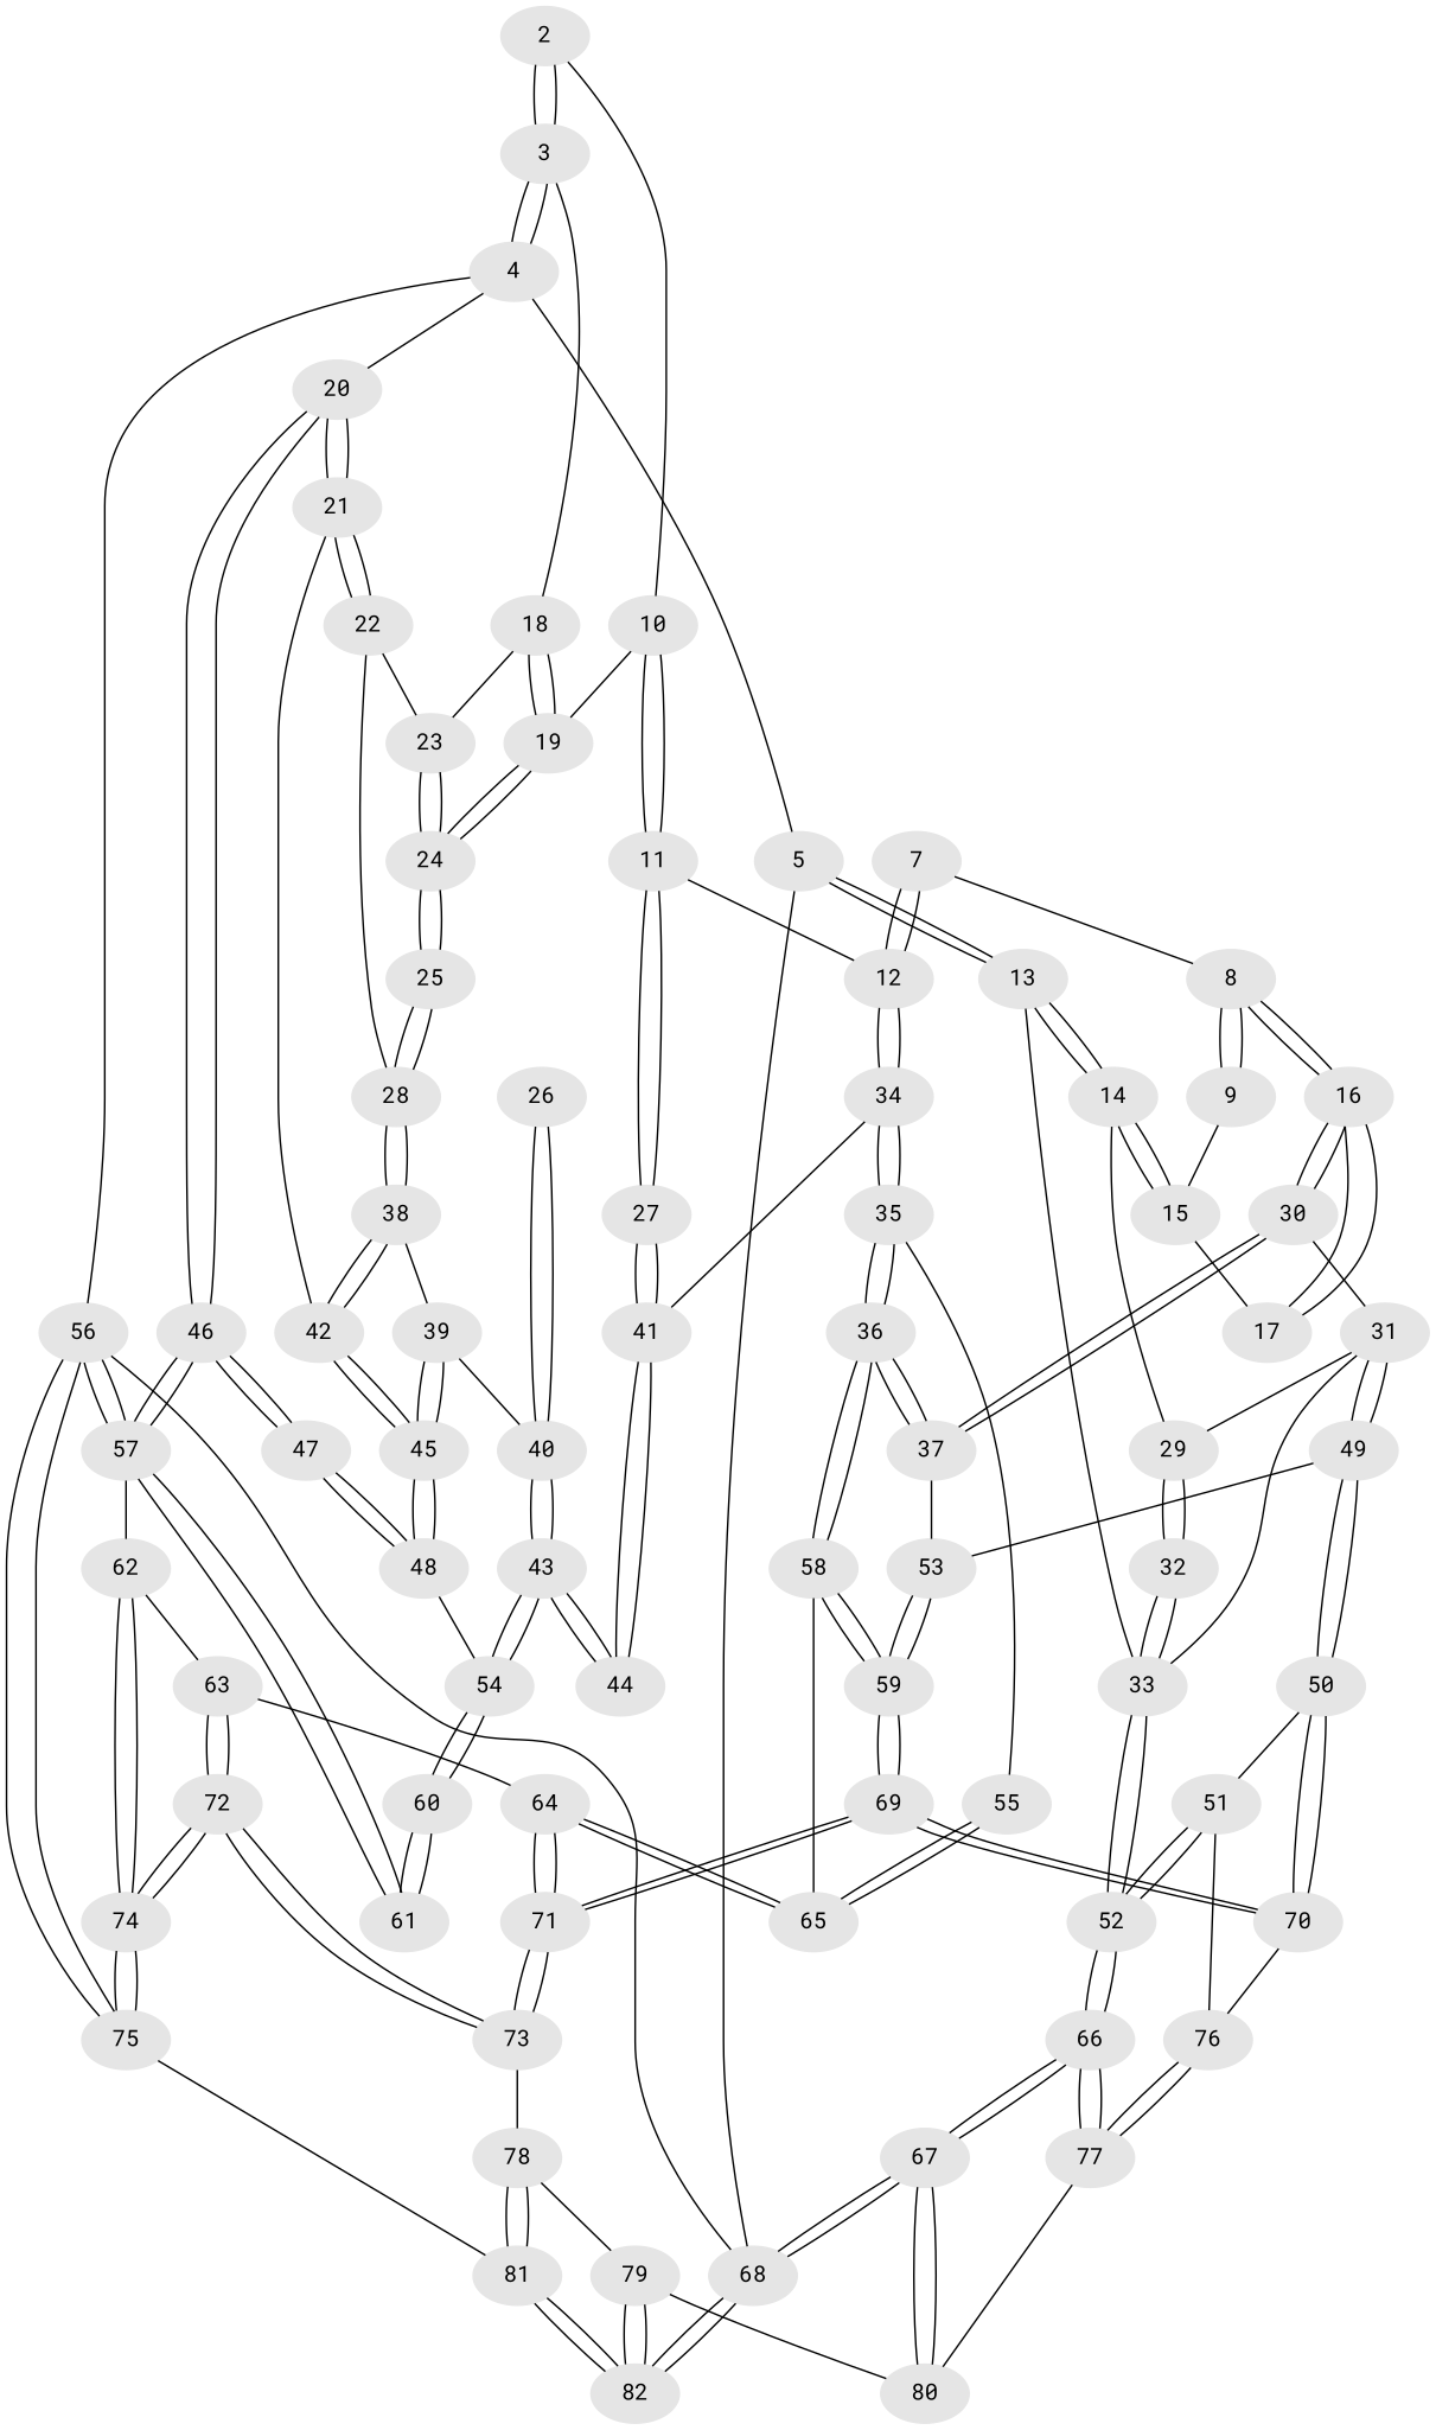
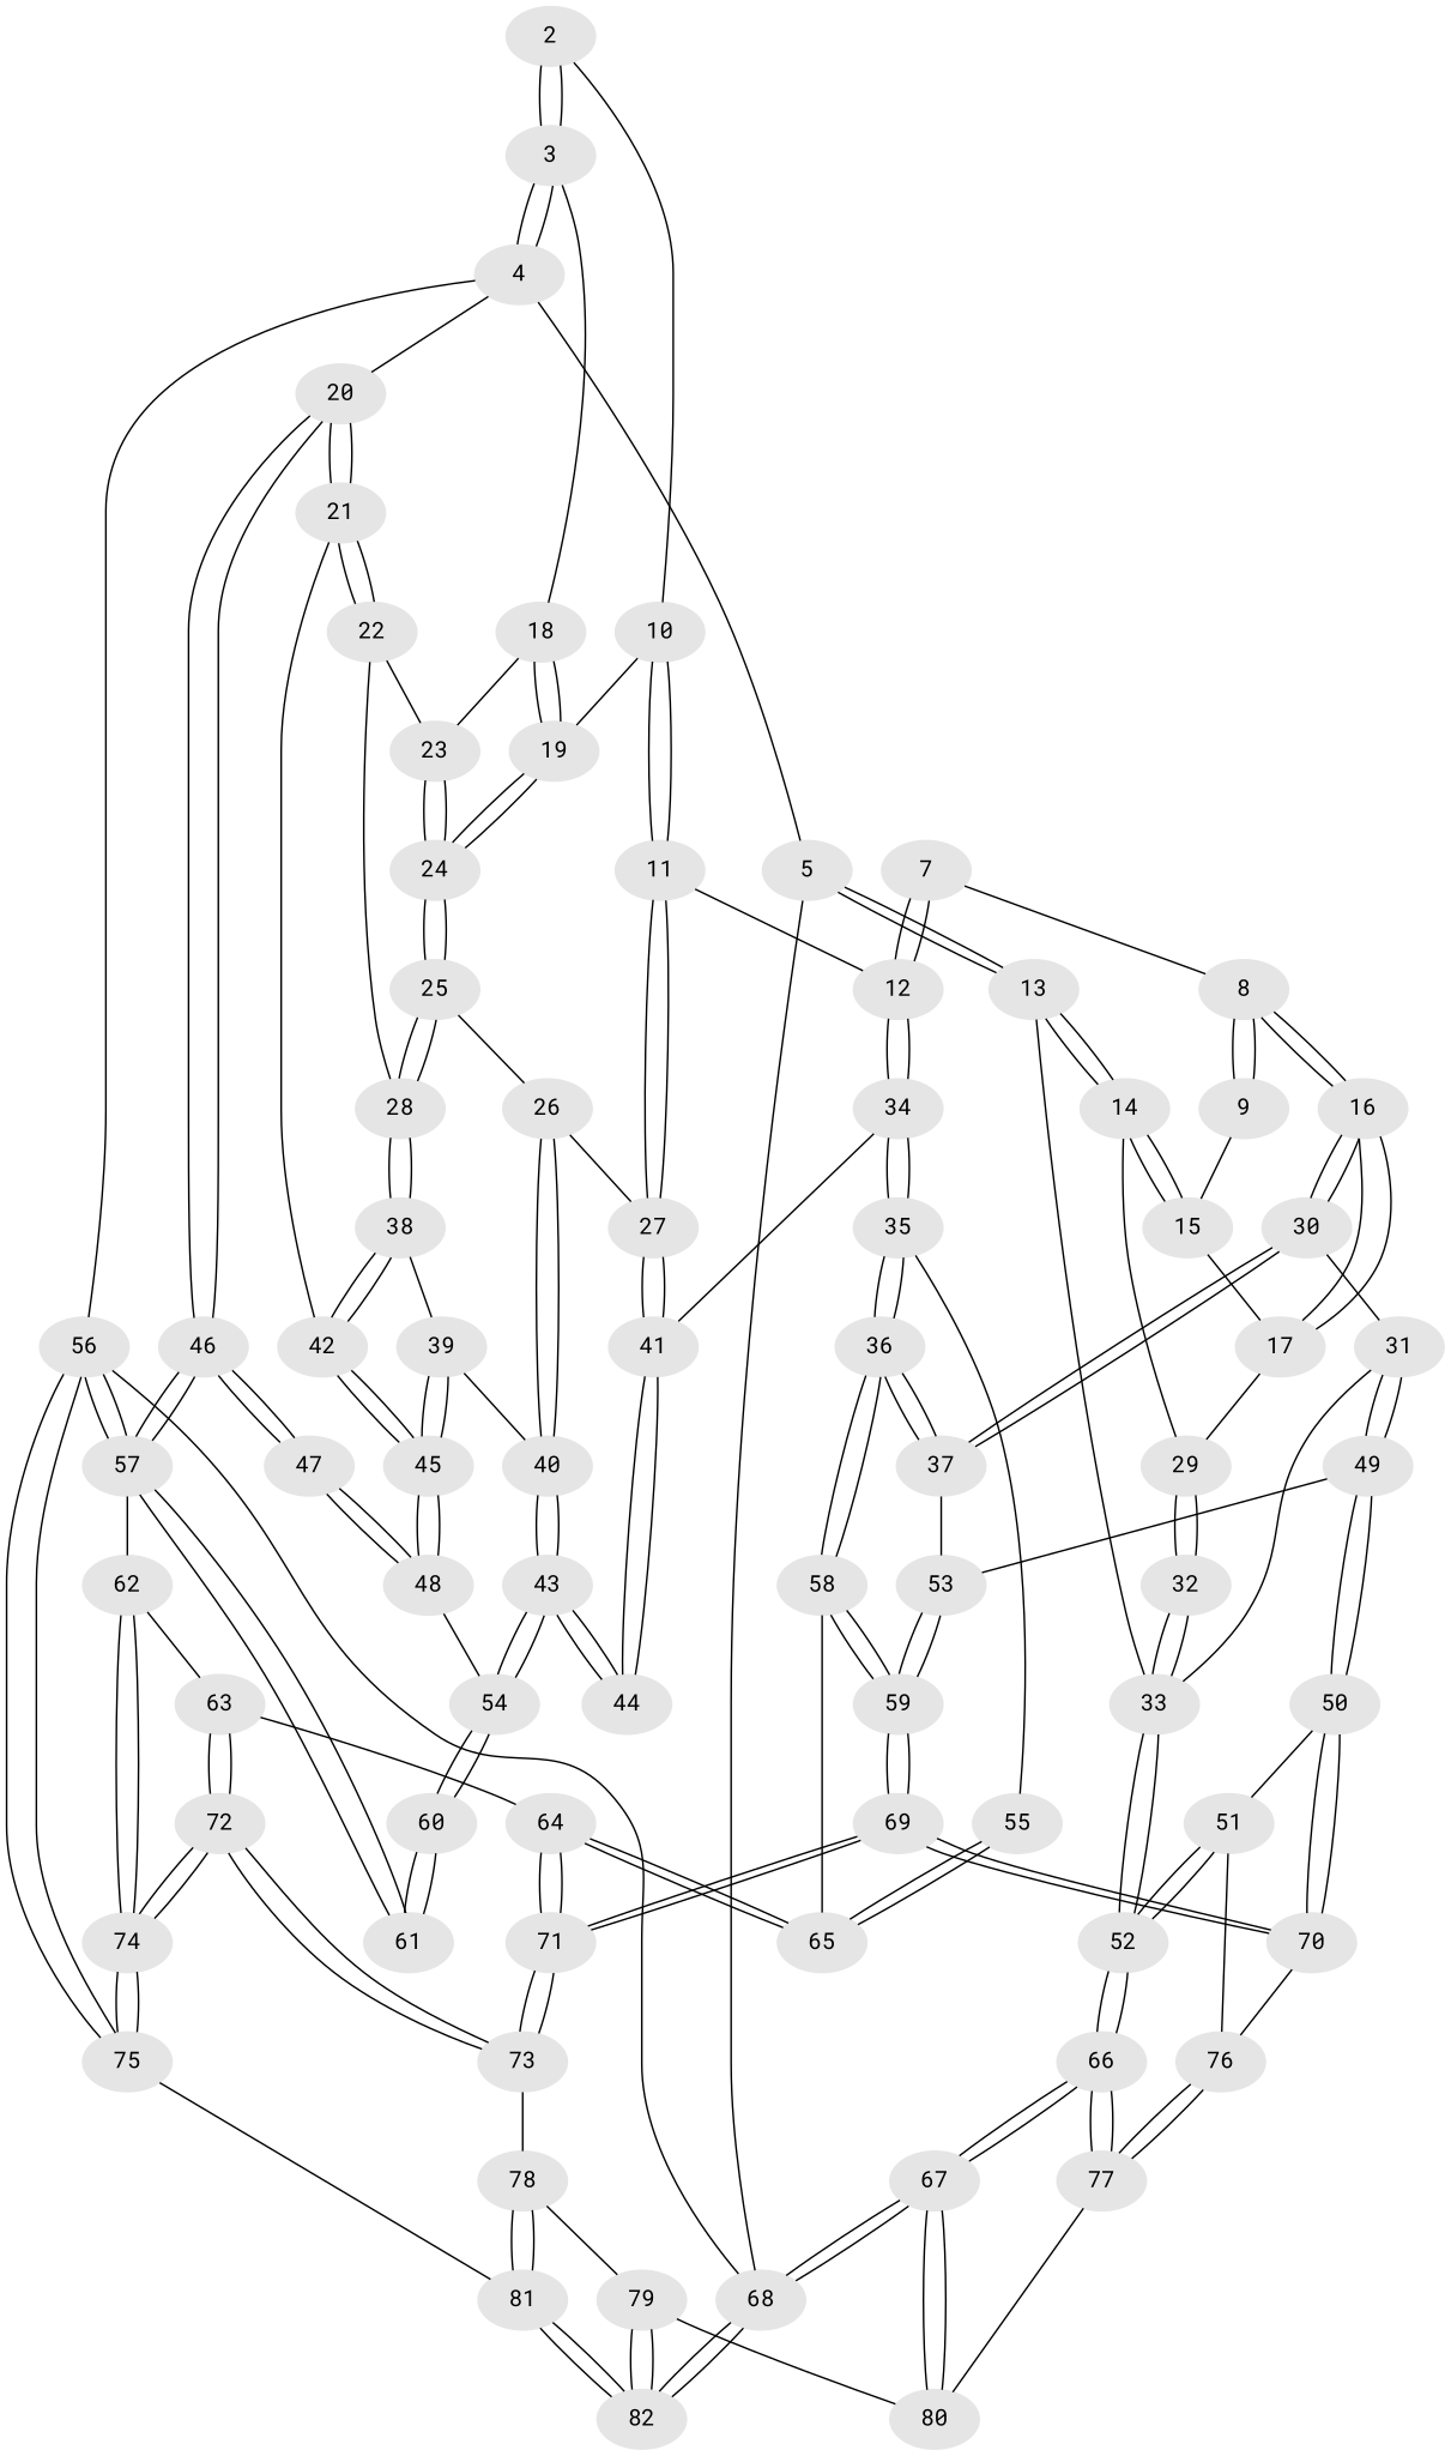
  graph {
    fontname="Roboto Mono"
    node [color=gray90 fontname="Roboto Mono" style=filled]
    edge [fontname="Roboto Mono"]
    2
    3
    10
    7
    8
    12
    4
    18
    11
    19
    5
    20
    56
    23
    13
    68
    21
    46
    57
    75
    14
    33
    82
    9
    15
    16
    34
    17
    30
    27
    24
    41
    35
    29
    52
    32
    31
    37
    25
    22
    42
    47
    28
    45
    38
    26
    40
    43
    44
    39
    49
    53
    50
    66
    36
    55
    58
    65
    59
    48
    54
    60
    61
    62
    51
    70
    76
    77
    67
    69
    81
    71
    63
    74
    64
    72
    73
    80
    78
    79
    2 -- 3
    2 -- 3
    2 -- 10
    3 -- 4
    3 -- 4
    3 -- 18
    10 -- 11
    10 -- 11
    10 -- 19
    7 -- 8
    7 -- 12
    7 -- 12
    8 -- 9
    8 -- 9
    8 -- 16
    8 -- 16
    12 -- 34
    12 -- 34
    4 -- 5
    4 -- 20
    4 -- 56
    18 -- 19
    18 -- 19
    18 -- 23
    11 -- 12
    11 -- 27
    11 -- 27
    19 -- 24
    19 -- 24
    5 -- 13
    5 -- 13
    5 -- 68
    20 -- 21
    20 -- 21
    20 -- 46
    20 -- 46
    56 -- 68
    56 -- 57
    56 -- 57
    56 -- 75
    56 -- 75
    23 -- 24
    23 -- 24
    13 -- 14
    13 -- 14
    13 -- 33
    68 -- 82
    68 -- 82
    21 -- 22
    21 -- 22
    21 -- 42
    46 -- 57
    46 -- 57
    46 -- 47
    46 -- 47
    57 -- 61
    57 -- 61
    57 -- 62
    75 -- 81
    14 -- 15
    14 -- 15
    14 -- 29
    33 -- 52
    33 -- 52
    9 -- 15
    15 -- 17
    16 -- 17
    16 -- 17
    16 -- 30
    16 -- 30
    34 -- 41
    34 -- 35
    34 -- 35
-   31 -- 29
+   17 -- 29
    30 -- 31
    30 -- 37
    30 -- 37
    27 -- 41
    27 -- 41
    24 -- 25
    24 -- 25
    41 -- 44
    41 -- 44
    35 -- 36
    35 -- 36
    35 -- 55
    29 -- 32
    29 -- 32
    52 -- 66
    52 -- 66
    32 -- 33
    32 -- 33
    31 -- 33
    31 -- 49
    31 -- 49
    37 -- 53
    25 -- 28
    25 -- 28
+   25 -- 26
    22 -- 23
    22 -- 28
    42 -- 45
    42 -- 45
    47 -- 48
    47 -- 48
    28 -- 38
    28 -- 38
    45 -- 48
    45 -- 48
    38 -- 42
    38 -- 42
    38 -- 39
+   26 -- 27
    26 -- 40
    26 -- 40
    40 -- 43
    40 -- 43
    43 -- 44
    43 -- 44
    43 -- 54
    43 -- 54
    39 -- 45
    39 -- 45
    39 -- 40
    49 -- 53
    49 -- 50
    49 -- 50
    53 -- 59
    53 -- 59
    50 -- 51
    50 -- 70
    50 -- 70
    66 -- 77
    66 -- 77
    66 -- 67
    66 -- 67
    36 -- 37
    36 -- 37
    36 -- 58
    36 -- 58
    55 -- 65
    55 -- 65
    58 -- 65
    58 -- 59
    58 -- 59
    59 -- 69
    59 -- 69
    48 -- 54
    54 -- 60
    54 -- 60
    60 -- 61
    60 -- 61
    62 -- 63
    62 -- 74
    62 -- 74
    51 -- 52
    51 -- 52
    51 -- 76
    70 -- 76
    76 -- 77
    76 -- 77
    77 -- 80
    67 -- 68
    67 -- 68
    67 -- 80
    67 -- 80
    69 -- 70
    69 -- 70
    69 -- 71
    69 -- 71
    81 -- 82
    81 -- 82
    71 -- 73
    71 -- 73
    63 -- 64
    63 -- 72
    63 -- 72
    74 -- 75
    74 -- 75
    64 -- 65
    64 -- 65
    64 -- 71
    64 -- 71
    72 -- 74
    72 -- 74
    72 -- 73
    72 -- 73
    73 -- 78
    78 -- 81
    78 -- 81
    78 -- 79
    79 -- 82
    79 -- 82
    79 -- 80
  }
